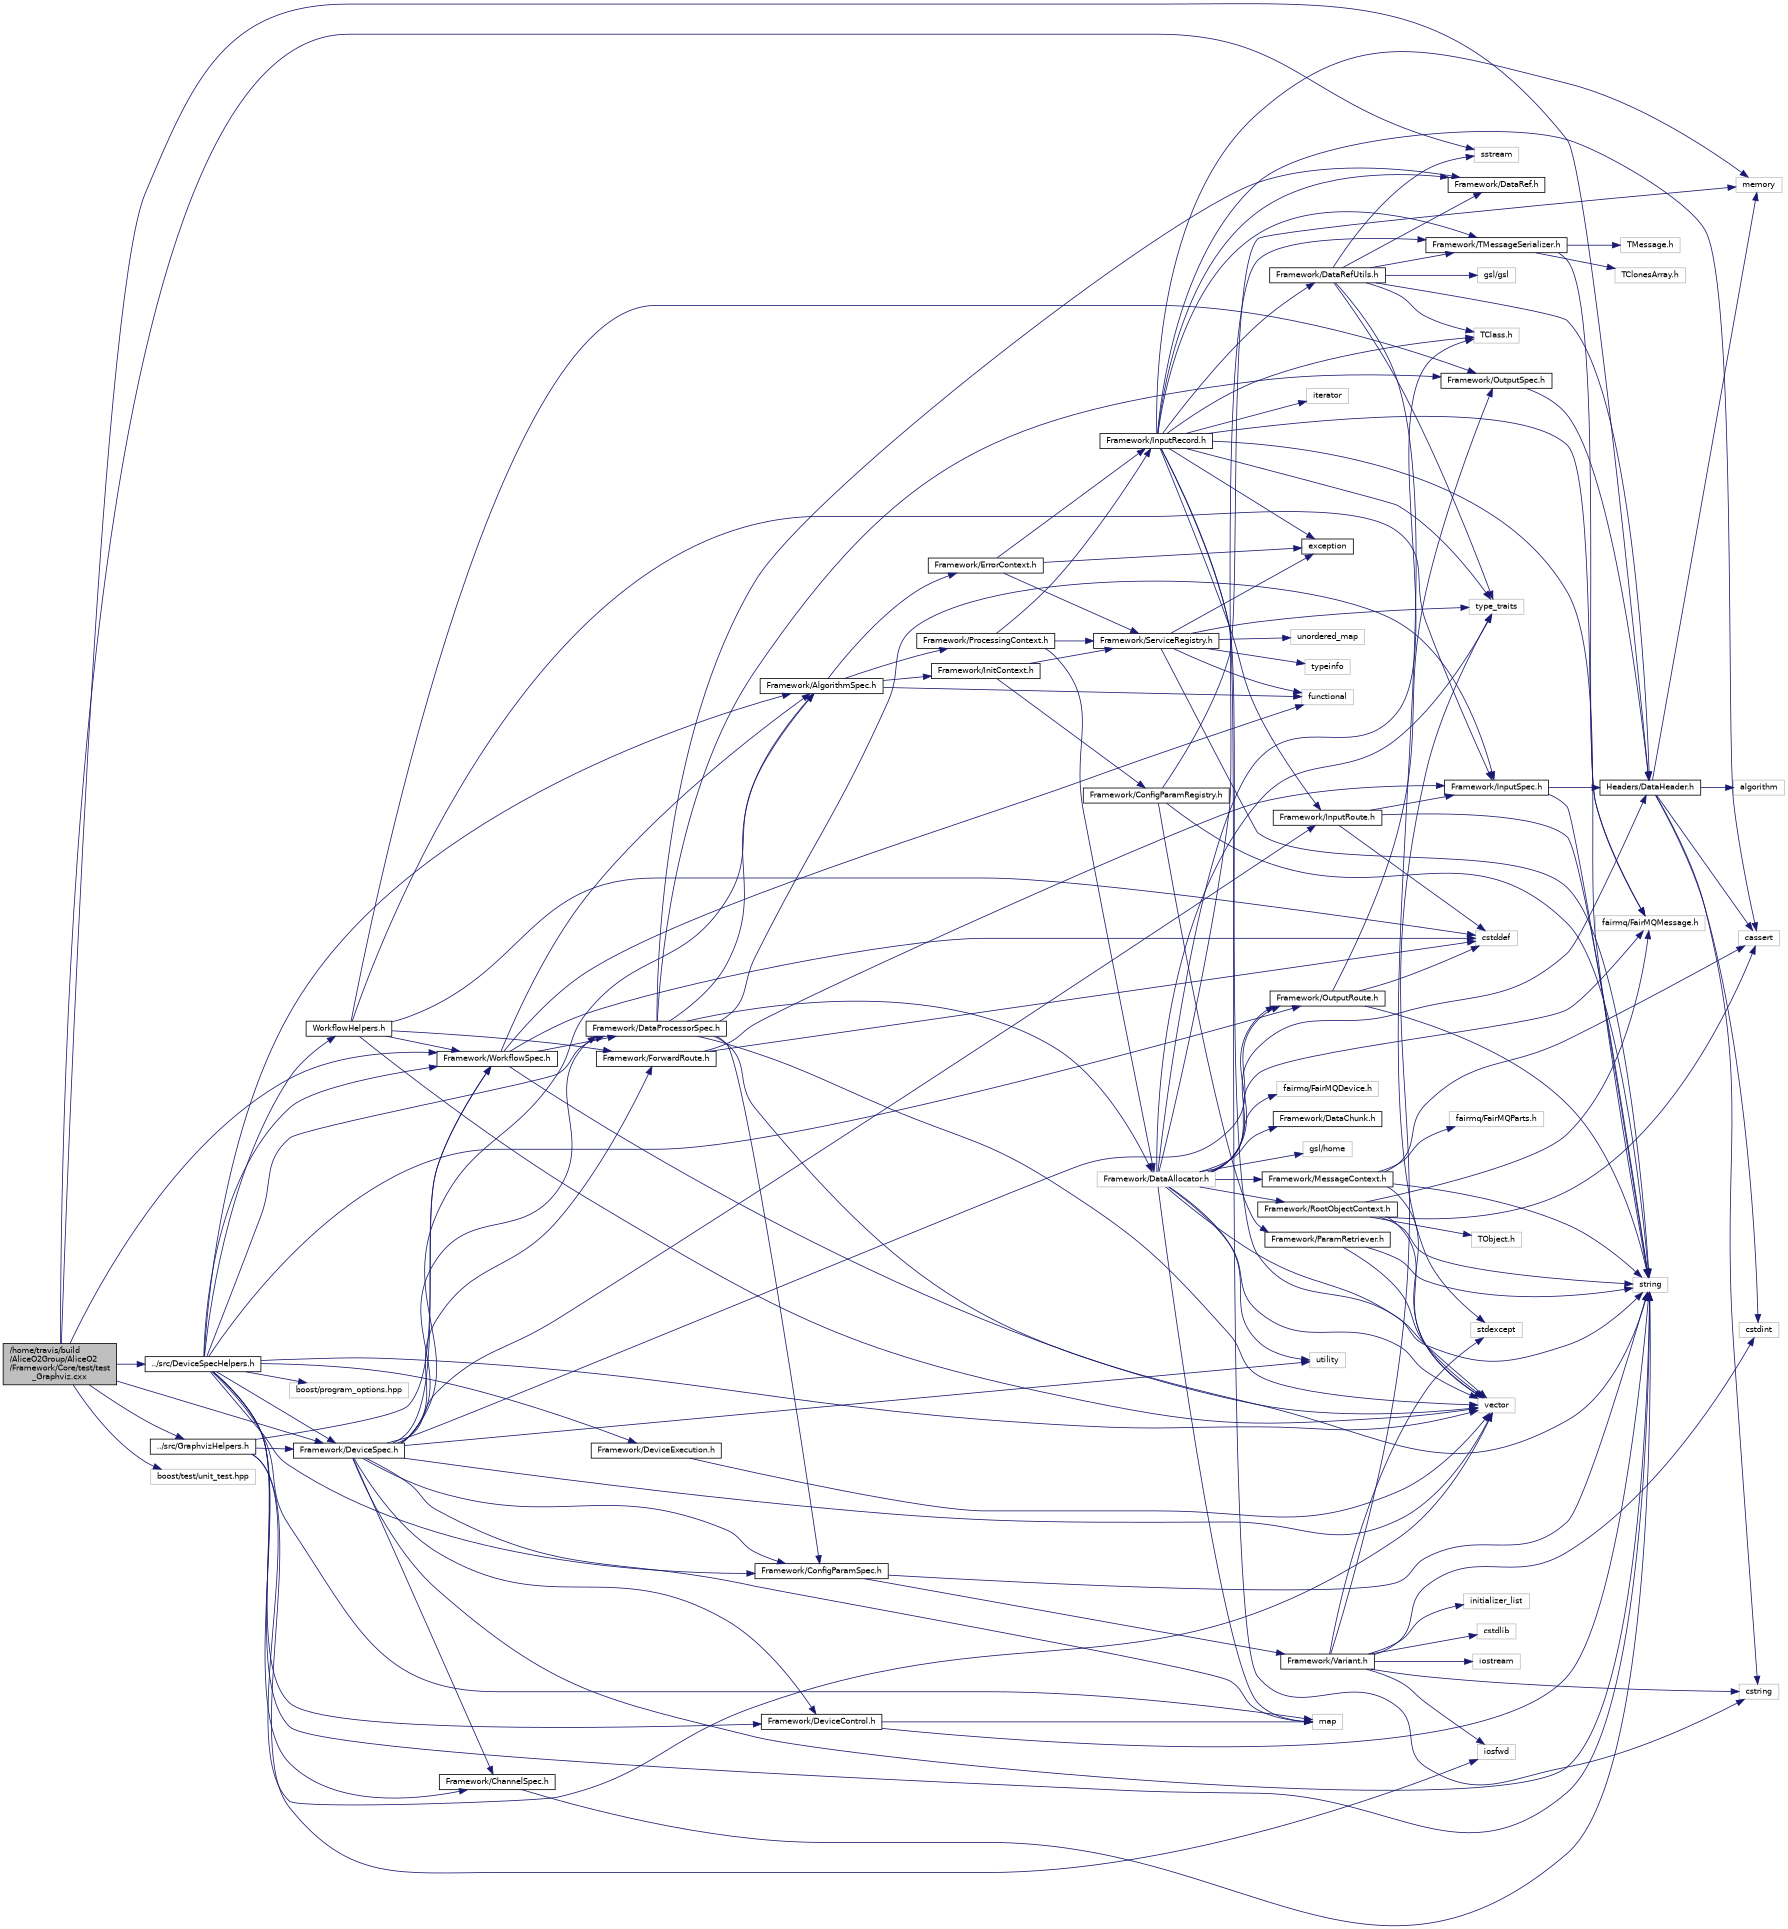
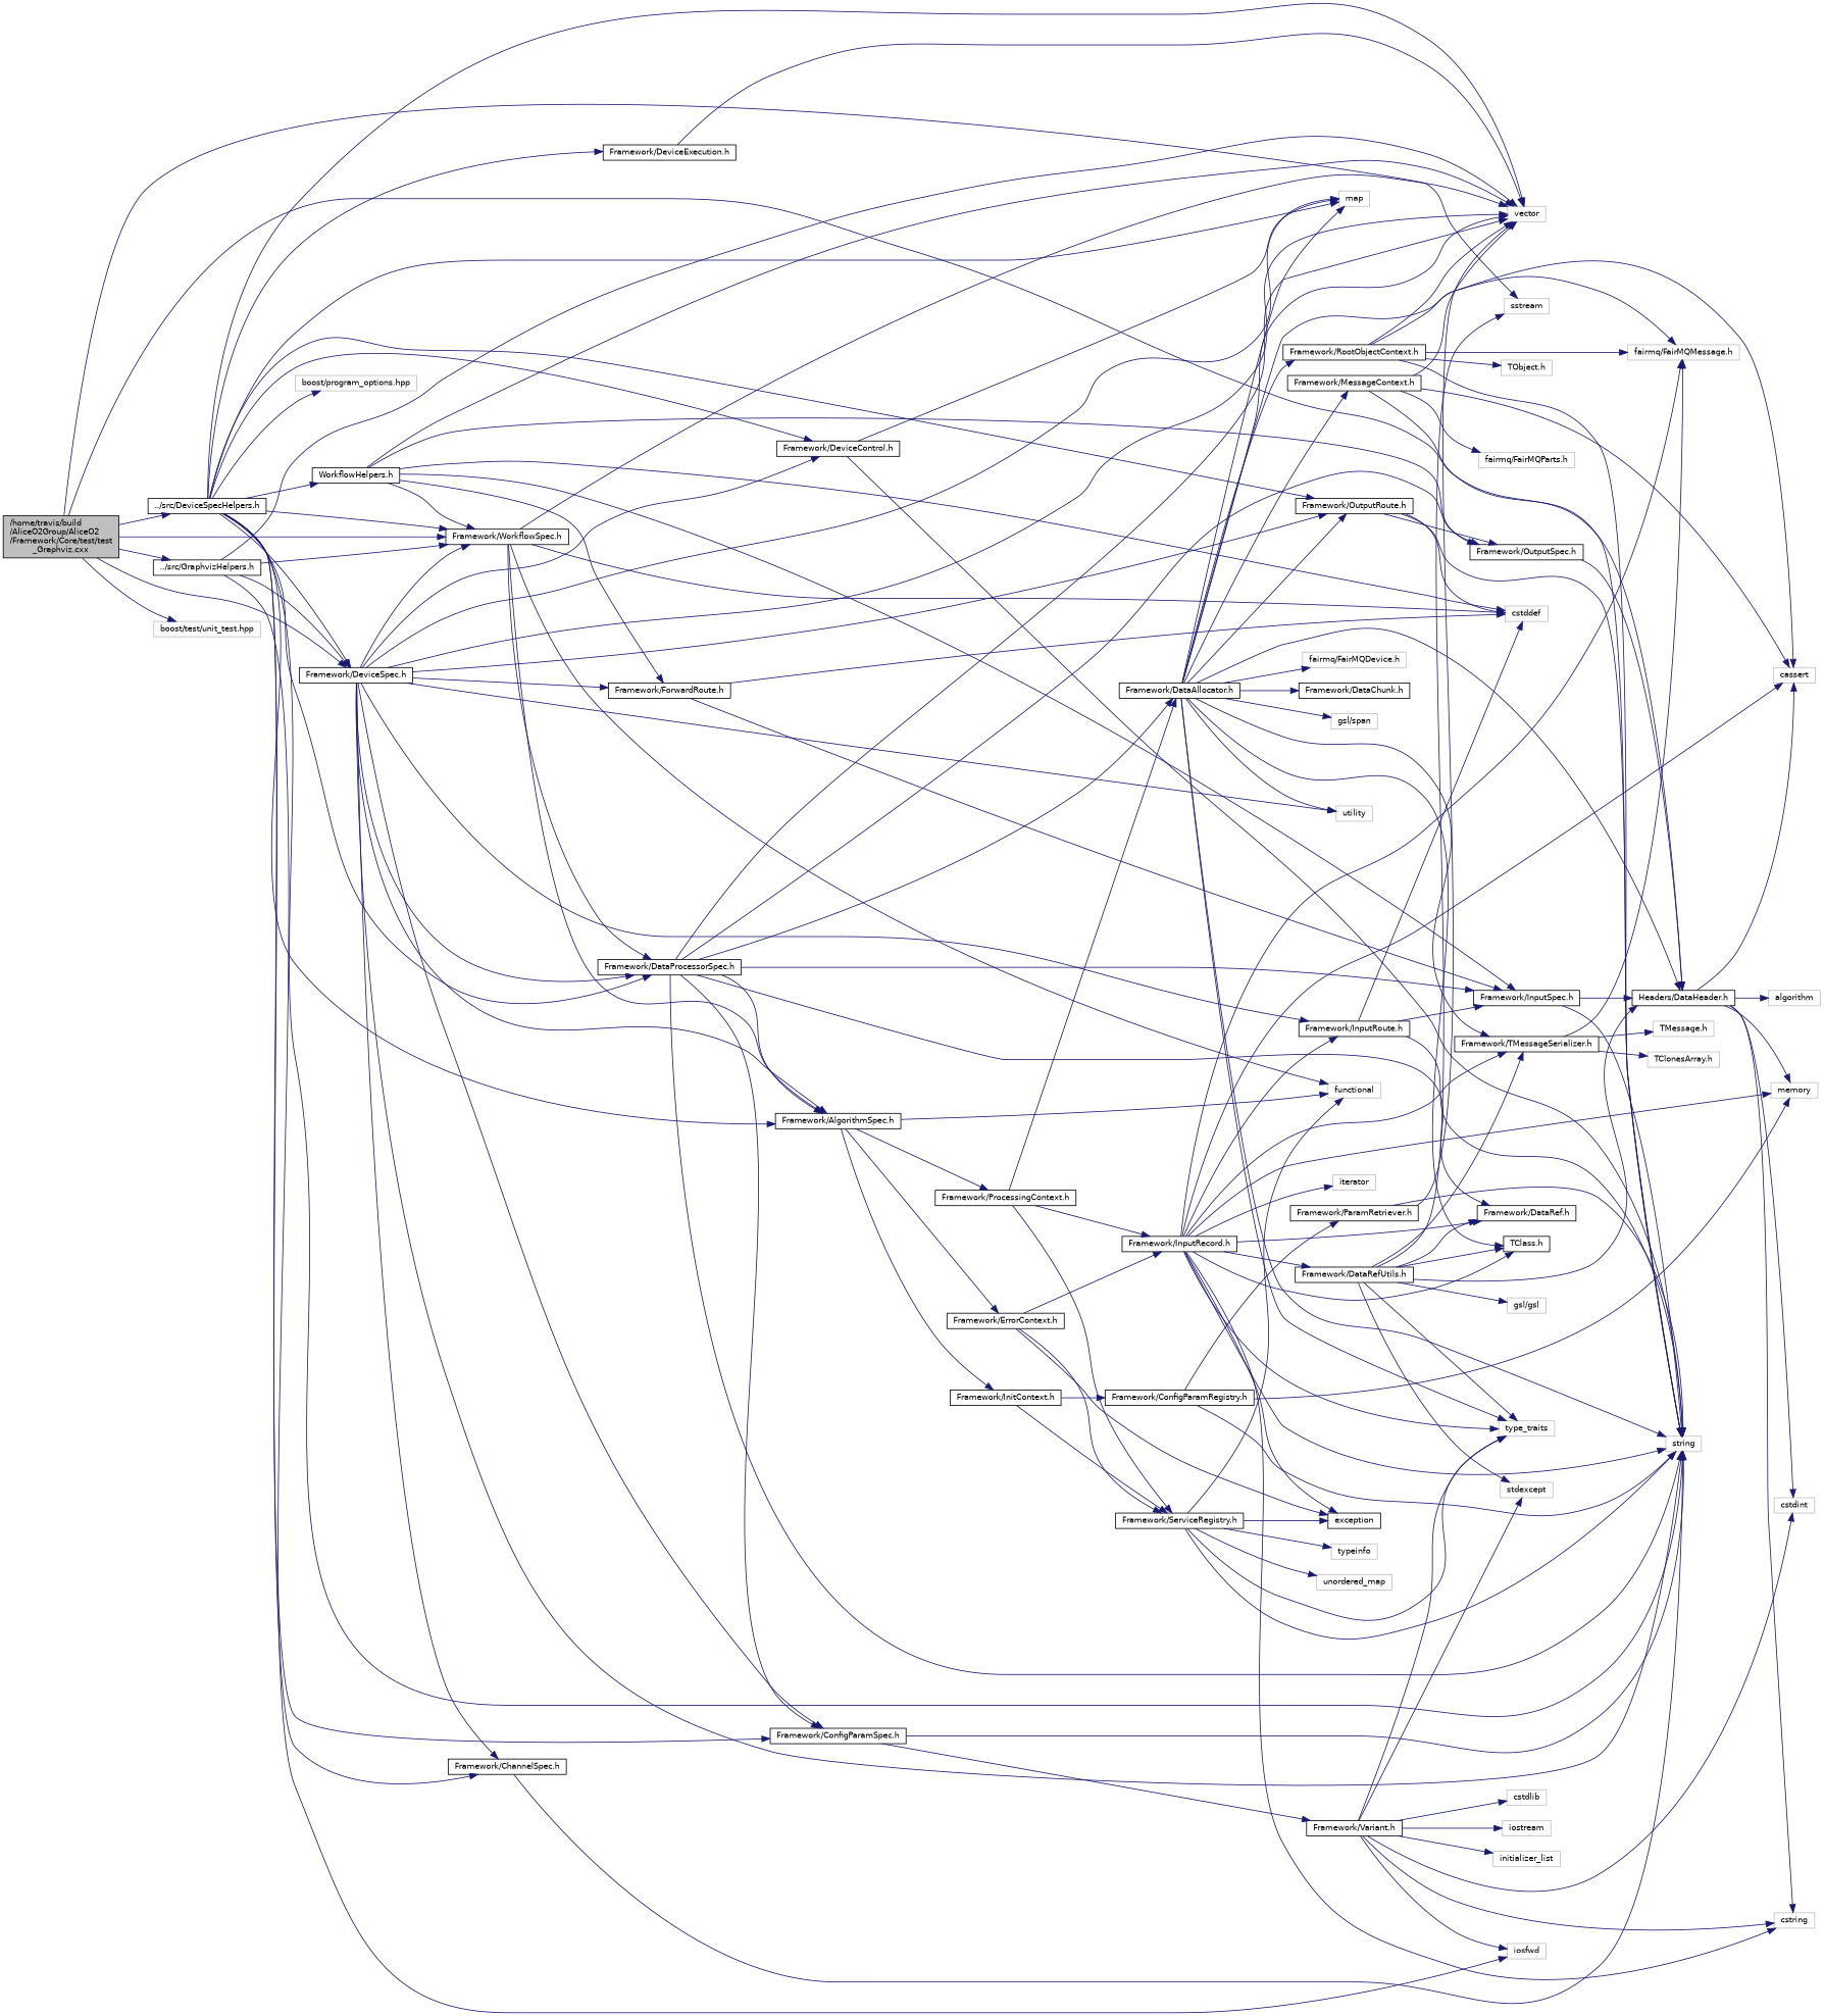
  digraph {
    rankdir=LR
    node [color=black fontname=Helvetica fontsize=10 shape=record]
    edge [color=midnightblue fontname=Helvetica fontsize=10 labelfontname=Helvetica labelfontsize=10 style=solid]
    n1 [fillcolor=grey75 fontcolor=black height=0.2 label="/home/travis/build\l/AliceO2Group/AliceO2\l/Framework/Core/test/test\l_Graphviz.cxx" style=filled width=0.4]
    n2 [height=0.2 label="Framework/WorkflowSpec.h" width=0.4]
    n3 [height=0.2 label="Headers/DataHeader.h" width=0.4]
    n4 [color=grey75 height=0.2 label=sstream width=0.4]
    n5 [height=0.2 label="Framework/DeviceSpec.h" width=0.4]
    n6 [height=0.2 label="../src/DeviceSpecHelpers.h" width=0.4]
    n7 [height=0.2 label="../src/GraphvizHelpers.h" width=0.4]
    n8 [color=grey75 height=0.2 label="boost/test/unit_test.hpp" width=0.4]
    n9 [height=0.2 label="Framework/DataProcessorSpec.h" width=0.4]
    n10 [color=grey75 height=0.2 label=cstddef width=0.4]
    n11 [color=grey75 height=0.2 label=vector width=0.4]
    n12 [height=0.2 label="Framework/AlgorithmSpec.h" width=0.4]
    n13 [color=grey75 height=0.2 label=functional width=0.4]
    n14 [color=grey75 height=0.2 label=cstdint width=0.4]
    n15 [color=grey75 height=0.2 label=memory width=0.4]
    n16 [color=grey75 height=0.2 label=cassert width=0.4]
    n17 [color=grey75 height=0.2 label=cstring width=0.4]
    n18 [color=grey75 height=0.2 label=algorithm width=0.4]
    n19 [color=grey75 height=0.2 label=string width=0.4]
    n20 [height=0.2 label="Framework/ConfigParamSpec.h" width=0.4]
    n21 [height=0.2 label="Framework/OutputRoute.h" width=0.4]
    n22 [color=grey75 height=0.2 label=map width=0.4]
    n23 [color=grey75 height=0.2 label=utility width=0.4]
    n24 [height=0.2 label="Framework/InputRoute.h" width=0.4]
    n25 [height=0.2 label="Framework/ChannelSpec.h" width=0.4]
    n26 [height=0.2 label="Framework/DeviceControl.h" width=0.4]
    n27 [height=0.2 label="Framework/ForwardRoute.h" width=0.4]
    n28 [height=0.2 label="Framework/DeviceExecution.h" width=0.4]
    n29 [height=0.2 label="WorkflowHelpers.h" width=0.4]
    n30 [color=grey75 height=0.2 label="boost/program_options.hpp" width=0.4]
    n31 [color=grey75 height=0.2 label=iosfwd width=0.4]
    n32 [height=0.2 label="Framework/InputSpec.h" width=0.4]
    n33 [height=0.2 label="Framework/OutputSpec.h" width=0.4]
    n34 [height=0.2 label="Framework/DataRef.h" width=0.4]
-   n35 [color=grey75 height=0.2 label="Framework/DataAllocator.h" width=0.4]
+   n35 [height=0.2 label="Framework/DataAllocator.h" width=0.4]
    n36 [height=0.2 label="Framework/ProcessingContext.h" width=0.4]
    n37 [height=0.2 label="Framework/ErrorContext.h" width=0.4]
    n38 [height=0.2 label="Framework/InitContext.h" width=0.4]
    n39 [height=0.2 label="Framework/Variant.h" width=0.4]
    n40 [color=grey75 height=0.2 label=type_traits width=0.4]
    n41 [color=grey75 height=0.2 label="fairmq/FairMQDevice.h" width=0.4]
    n42 [height=0.2 label="Framework/DataChunk.h" width=0.4]
    n43 [height=0.2 label="Framework/MessageContext.h" width=0.4]
    n44 [height=0.2 label="Framework/RootObjectContext.h" width=0.4]
    n45 [color=grey75 height=0.2 label="fairmq/FairMQMessage.h" width=0.4]
    n46 [height=0.2 label="Framework/TMessageSerializer.h" width=0.4]
-   n47 [color=grey75 height=0.2 label="gsl/home" width=0.4]
-   n48 [color=grey75 height=0.2 label="TClass.h" width=0.4]
+   n47 [color=grey75 height=0.2 label="gsl/span" width=0.4]
+   n48 [height=0.2 label="TClass.h" width=0.4]
    n49 [color=grey75 height=0.2 label=cstdlib width=0.4]
    n50 [color=grey75 height=0.2 label=stdexcept width=0.4]
    n51 [color=grey75 height=0.2 label=iostream width=0.4]
    n52 [color=grey75 height=0.2 label=initializer_list width=0.4]
    n53 [color=grey75 height=0.2 label="fairmq/FairMQParts.h" width=0.4]
    n54 [color=grey75 height=0.2 label="TObject.h" width=0.4]
    n55 [color=grey75 height=0.2 label="TMessage.h" width=0.4]
    n56 [color=grey75 height=0.2 label="TClonesArray.h" width=0.4]
    n57 [height=0.2 label="Framework/InputRecord.h" width=0.4]
    n58 [height=0.2 label="Framework/ServiceRegistry.h" width=0.4]
    n59 [height=0.2 label=exception width=0.4]
    n60 [height=0.2 label="Framework/ConfigParamRegistry.h" width=0.4]
    n61 [height=0.2 label="Framework/DataRefUtils.h" width=0.4]
    n62 [color=grey75 height=0.2 label=iterator width=0.4]
    n63 [color=grey75 height=0.2 label=typeinfo width=0.4]
    n64 [color=grey75 height=0.2 label=unordered_map width=0.4]
    n65 [color=grey75 height=0.2 label="gsl/gsl" width=0.4]
    n66 [height=0.2 label="Framework/ParamRetriever.h" width=0.4]
    n1 -> n2
    n1 -> n3
    n1 -> n4
    n1 -> n5
    n1 -> n6
    n1 -> n7
    n1 -> n8
    n2 -> n9
    n2 -> n10
    n2 -> n11
    n2 -> n12
    n2 -> n13
    n3 -> n14
    n3 -> n15
    n3 -> n16
    n3 -> n17
    n3 -> n18
    n5 -> n2
    n5 -> n9
    n5 -> n11
    n5 -> n12
    n5 -> n19
    n5 -> n20
    n5 -> n21
    n5 -> n22
    n5 -> n23
    n5 -> n24
    n5 -> n25
    n5 -> n26
    n5 -> n27
    n6 -> n2
    n6 -> n5
    n6 -> n9
    n6 -> n11
    n6 -> n12
    n6 -> n19
    n6 -> n20
    n6 -> n21
    n6 -> n22
    n6 -> n25
    n6 -> n26
    n6 -> n28
    n6 -> n29
    n6 -> n30
    n7 -> n2
    n7 -> n5
    n7 -> n11
    n7 -> n31
    n9 -> n11
    n9 -> n12
    n9 -> n19
    n9 -> n20
    n9 -> n32
    n9 -> n33
    n9 -> n34
    n9 -> n35
    n12 -> n13
    n12 -> n36
    n12 -> n37
    n12 -> n38
    n20 -> n19
    n20 -> n39
    n21 -> n10
    n21 -> n19
    n21 -> n33
    n24 -> n10
    n24 -> n19
    n24 -> n32
    n25 -> n19
    n26 -> n19
    n26 -> n22
    n27 -> n10
    n27 -> n32
    n28 -> n11
    n29 -> n2
    n29 -> n10
    n29 -> n11
    n29 -> n27
    n29 -> n32
    n29 -> n33
    n32 -> n3
    n32 -> n19
    n33 -> n3
    n35 -> n3
    n35 -> n11
    n35 -> n19
    n35 -> n21
    n35 -> n22
    n35 -> n23
    n35 -> n40
    n35 -> n41
    n35 -> n42
    n35 -> n43
    n35 -> n44
    n35 -> n45
    n35 -> n46
    n35 -> n47
    n35 -> n48
    n36 -> n35
    n36 -> n57
    n36 -> n58
    n37 -> n57
    n37 -> n58
    n37 -> n59
    n38 -> n58
    n38 -> n60
    n39 -> n14
    n39 -> n17
    n39 -> n31
    n39 -> n40
    n39 -> n49
    n39 -> n50
    n39 -> n51
    n39 -> n52
    n43 -> n11
    n43 -> n16
    n43 -> n19
    n43 -> n53
    n44 -> n11
    n44 -> n16
    n44 -> n19
    n44 -> n45
    n44 -> n54
    n46 -> n45
    n46 -> n55
    n46 -> n56
-   n57 -> n11
    n57 -> n15
    n57 -> n16
    n57 -> n17
    n57 -> n19
    n57 -> n24
    n57 -> n34
    n57 -> n40
    n57 -> n45
    n57 -> n46
    n57 -> n48
    n57 -> n59
    n57 -> n61
    n57 -> n62
    n58 -> n13
    n58 -> n19
    n58 -> n40
    n58 -> n59
    n58 -> n63
    n58 -> n64
    n60 -> n15
    n60 -> n19
    n60 -> n66
    n61 -> n3
    n61 -> n4
    n61 -> n34
    n61 -> n40
    n61 -> n46
    n61 -> n48
    n61 -> n50
    n61 -> n65
    n66 -> n11
    n66 -> n19
  }
